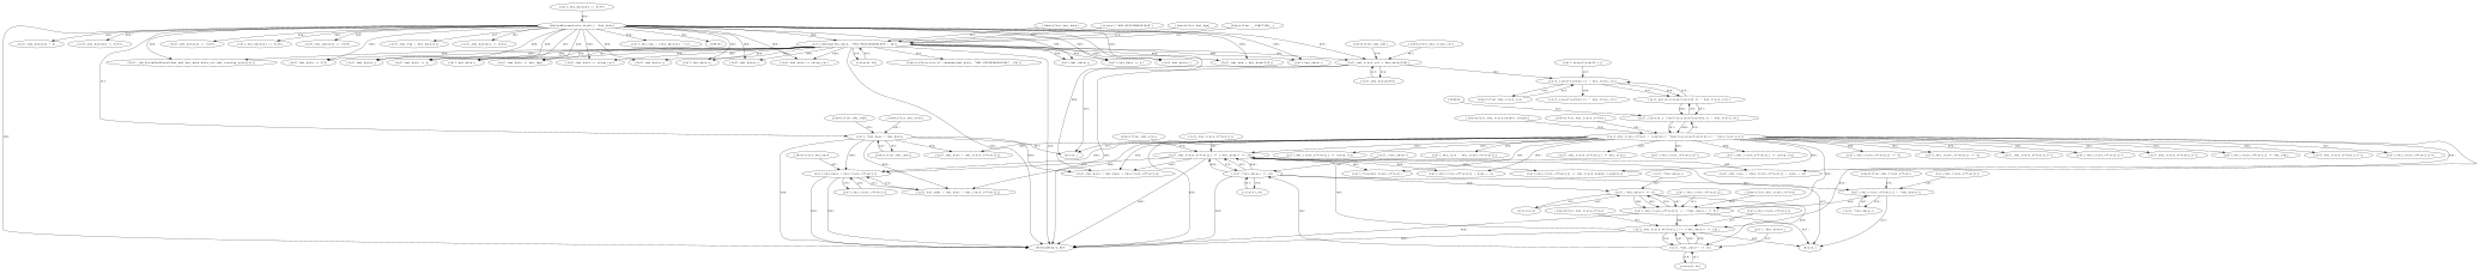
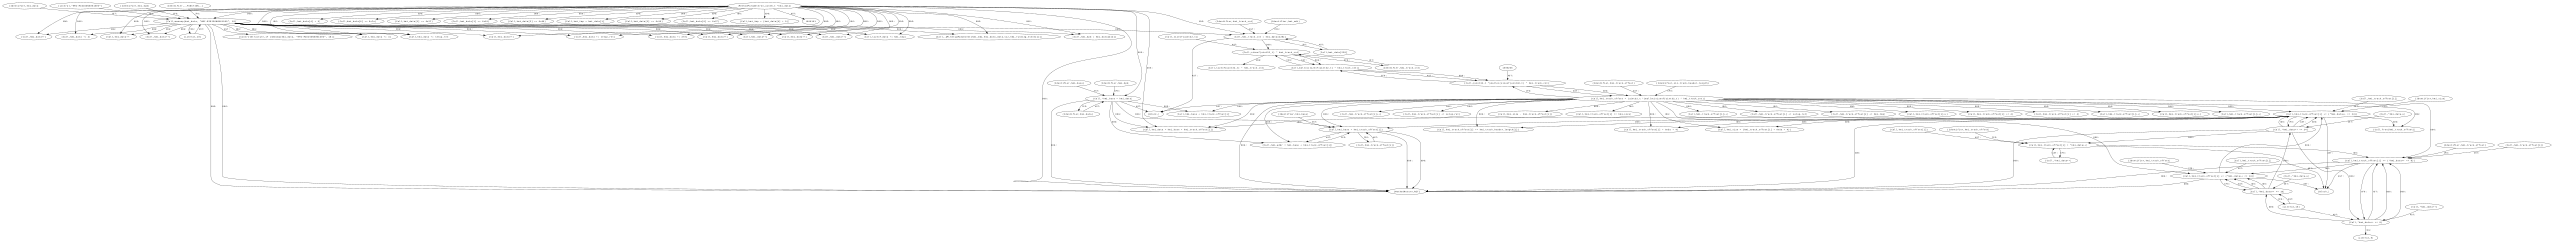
  digraph {
    fontname="Liberation Mono"
    node [fontname="Liberation Mono"]
    edge [fontname="Liberation Mono"]
    n1 [label="(Call,hmi_base + hmi_track_offset[i])"]
    n2 [label="(Call,hmi_addr = hmi_base + hmi_track_offset[i])"]
    n3 [label="(MethodReturn,RET)"]
    n4 [label="(Call,hmi_track_offset[i])"]
    n5 [label="(Call,*hmi_base = hmi_data)"]
    n6 [label="(Call,hmi_base + hmi_track_offset[i])"]
    n7 [label="(Block,)"]
    n8 [label="(Call,hmi_data = hmi_base + hmi_track_offset[i])"]
    n9 [label="(Identifier,hmi_data)"]
    n10 [label="(MethodParameterIn,uint8_t *hmi_data)"]
    n11 [label="(Call,hmi_track_cnt = hmi_data[228])"]
    n12 [label="(Call,memcmp(hmi_data, \"HMI-MIDISONG061595\", 18))"]
    n13 [label="(Call,hmi_data += 4)"]
    n14 [label="(Call,hmi_data[4] + 5)"]
    n15 [label="(Call,hmi_data[0] == 0xfe)"]
    n16 [label="(Call,hmi_data++)"]
    n17 [label="(Call,hmi_data++)"]
    n18 [label="(Call,hmi_data++)"]
    n19 [label="(Call,hmi_data++)"]
    n20 [label="(Call,hmi_data++)"]
    n21 [label="(Call,hmi_data[1] == 0x2f)"]
    n22 [label="(Call,hmi_data[1] == 0x10)"]
    n23 [label="(Call,_WM_SetupMidiEvent(hmi_mdi,hmi_data,data_siz,hmi_running_event[i]))"]
    n24 [label="(Call,hmi_data[2] == 0x00)"]
    n25 [label="(Call,hmi_data += 4)"]
    n26 [label="(Call,hmi_tmp = hmi_data[1])"]
    n27 [label="(Call,hmi_data[1] == 0x15)"]
    n28 [label="(Call,hmi_data += setup_ret)"]
    n29 [label="(Call,hmi_data++)"]
    n30 [label="(Call,hmi_bpm = hmi_data[212])"]
    n31 [label="(Call,hmi_data[0] == 0xff)"]
    n32 [label="(Call,hmi_data++)"]
    n33 [label="(Call,hmi_data++)"]
    n34 [label="(Call,hmi_data += setup_ret)"]
    n35 [label="(Call,hmi_data += 370)"]
-   n36 [label="(Call,hmi_data += hmi_tmp)"]
+   n36 [label="(Call,sizeof_data += hmi_tmp)"]
    n37 [label="(Call,hmi_tmp = (hmi_data[4] + 5))"]
    1000101
    n39 [label="(Call,sizeof(uint32_t) * hmi_track_cnt)"]
    n40 [label="(Call,hmi_data[228])"]
    n41 [label="(ControlStructure,if (memcmp(hmi_data, \"HMI-MIDISONG061595\", 18)))"]
    n42 [label="(Literal,18)"]
    n43 [label="(Call,hmi_track_offset = (uint32_t *)malloc(sizeof(uint32_t) * hmi_track_cnt))"]
    n44 [label="(Call,(uint32_t *)malloc(sizeof(uint32_t) * hmi_track_cnt))"]
    n45 [label="(Call,hmi_track_offset[i] += (*hmi_data++ << 24))"]
    n46 [label="(Call,hmi_track_offset[i] += (*hmi_data++ << 16))"]
    n47 [label="(Call,hmi_track_offset[i] += (*hmi_data++ << 8))"]
    n48 [label="(Call,hmi_track_offset[i] + 0x5a + 4)"]
    n49 [label="(Call,hmi_size < (hmi_track_offset[i] + 0x5a + 4))"]
    n50 [label="(Call,hmi_size - hmi_track_offset[i])"]
    n51 [label="(Call,hmi_track_offset[i] >= hmi_size)"]
    n52 [label="(Call,hmi_track_offset[i]++)"]
    n53 [label="(Call,hmi_track_offset[i] += setup_ret)"]
    n54 [label="(Call,free(hmi_track_offset))"]
    n55 [label="(Call,hmi_track_offset[i] += hmi_tmp)"]
    n56 [label="(Call,hmi_track_offset[i]++)"]
    n57 [label="(Call,hmi_track_offset[i] += 4)"]
    n58 [label="(Call,hmi_track_offset[i] += 4)"]
    n59 [label="(Call,hmi_track_offset[i]++)"]
    n60 [label="(Call,hmi_track_offset[i]++)"]
    n61 [label="(Call,hmi_track_offset[i]++)"]
    n62 [label="(Call,hmi_track_offset[i]++)"]
    n63 [label="(Call,hmi_track_offset[i] += setup_ret)"]
    n64 [label="(Call,hmi_track_offset[i] += hmi_track_header_length[i])"]
    n65 [label="(Call,malloc(sizeof(uint32_t) * hmi_track_cnt))"]
    n66 [label="(Call,*hmi_data++ << 24)"]
    n67 [label="(Block,)"]
    n68 [label="(Call,*hmi_data++ << 16)"]
    n69 [label="(Call,*hmi_data++ << 8)"]
    n70 [label="(Call,sizeof(uint32_t) * hmi_track_cnt)"]
    n71 [label="(Identifier,hmi_track_cnt)"]
    n72 [label="(Call,hmi_track_offset[i] = *hmi_data++)"]
-   n73 [label="(Literal,24)"]
    n74 [label="(Literal,8)"]
    n75 [label="(Call,*hmi_data++)"]
    n76 [label="(Literal,16)"]
    n77 [label="(Identifier,hmi_track_cnt)"]
    n78 [label="(Call,hmi_track_offset[i])"]
    n79 [label="(Identifier,hmi_base)"]
    n80 [label="(Identifier,hmi_size)"]
-   n81 [label="(Identifier,hmi_track_header_length)"]
+   n81 [label="(Identifier,siz_track_header_length)"]
    n82 [label="(Call,hmi_track_offset[i])"]
    n83 [label="(Call,hmi_track_offset[i])"]
    n84 [label="(Call,*hmi_data++)"]
    n85 [label="(Identifier,hmi_track_offset)"]
    n86 [label="(Call,hmi_track_offset[i])"]
    n87 [label="(Identifier,hmi_track_offset)"]
    n88 [label="(Call,*hmi_data++)"]
    n89 [label="(Identifier,hmi_track_offset)"]
    n90 [label="(Identifier,hmi_data)"]
    n91 [label="(Call,*hmi_data++)"]
    n92 [label="(Identifier,hmi_bpm)"]
    n93 [label="(Literal,\"HMI-MIDISONG061595\")"]
    n94 [label="(Identifier,hmi_bpm)"]
    n95 [label="(Call,sizeof(uint32_t))"]
    n96 [label="(Identifier,__FUNCTION__)"]
    n97 [label="(Identifier,hmi_track_offset)"]
    n98 [label="(Identifier,hmi_mdi)"]
    n99 [label="(Identifier,hmi_base)"]
    1000266
    n1 -> n2 [label="AST: "]
    n1 -> n3 [label="DDG: "]
    n1 -> n3 [label="DDG: "]
    n1 -> n4 [label="CFG: "]
    n2 -> n1 [label="CFG: "]
    n4 -> n1 [label="AST: "]
    n5 -> n1 [label="DDG: "]
    n5 -> n2 [label="DDG: "]
    n5 -> n3 [label="DDG: "]
    n5 -> n6 [label="DDG: "]
    n5 -> n7 [label="AST: "]
    n5 -> n8 [label="DDG: "]
    n5 -> n9 [label="CFG: "]
    n9 -> n5 [label="AST: "]
    n10 -> n3 [label="DDG: "]
-   n10 -> n5 [label="AST: "]
+   n10 -> n5 [label="DDG: "]
    n10 -> n8 [label="DDG: "]
    n10 -> n11 [label="DDG: "]
    n10 -> n12 [label="DDG: "]
    n10 -> n13 [label="DDG: "]
    n10 -> n14 [label="DDG: "]
    n10 -> n15 [label="DDG: "]
    n10 -> n16 [label="DDG: "]
    n10 -> n17 [label="DDG: "]
    n10 -> n18 [label="DDG: "]
    n10 -> n19 [label="DDG: "]
    n10 -> n20 [label="DDG: "]
    n10 -> n21 [label="DDG: "]
    n10 -> n22 [label="DDG: "]
    n10 -> n23 [label="DDG: "]
    n10 -> n24 [label="DDG: "]
    n10 -> n25 [label="DDG: "]
-   n10 -> n26 [label="AST: "]
+   n10 -> n26 [label="DDG: "]
    n10 -> n27 [label="DDG: "]
    n10 -> n28 [label="DDG: "]
    n10 -> n29 [label="DDG: "]
    n10 -> n30 [label="DDG: "]
-   n31 -> n10 [label="DDG: "]
+   n10 -> n31 [label="DDG: "]
    n10 -> n32 [label="DDG: "]
    n10 -> n33 [label="DDG: "]
    n10 -> n34 [label="DDG: "]
    n10 -> n35 [label="DDG: "]
    n10 -> n36 [label="DDG: "]
    n10 -> n37 [label="DDG: "]
-   n10 -> 1000101 [label="DDG: "]
-   n11 -> n3 [label="DDG: "]
+   n10 -> 1000101 [label="AST: "]
    n11 -> n7 [label="AST: "]
    n11 -> n39 [label="DDG: "]
    n11 -> n40 [label="CFG: "]
    n12 -> n3 [label="DDG: "]
    n12 -> n3 [label="DDG: "]
    n12 -> n11 [label="DDG: "]
    n12 -> n13 [label="DDG: "]
    n12 -> n16 [label="DDG: "]
    n12 -> n17 [label="DDG: "]
    n12 -> n18 [label="DDG: "]
    n12 -> n19 [label="DDG: "]
    n12 -> n20 [label="DDG: "]
    n12 -> n23 [label="DDG: "]
    n12 -> n25 [label="DDG: "]
    n12 -> n28 [label="DDG: "]
    n12 -> n29 [label="DDG: "]
    n12 -> n30 [label="DDG: "]
    n12 -> n32 [label="DDG: "]
    n12 -> n33 [label="DDG: "]
    n12 -> n34 [label="DDG: "]
    n12 -> n35 [label="DDG: "]
    n12 -> n36 [label="DDG: "]
    n12 -> n41 [label="AST: "]
    n12 -> n42 [label="CFG: "]
    n39 -> n65 [label="AST: "]
    n39 -> n65 [label="DDG: "]
    n39 -> n70 [label="DDG: "]
    n39 -> n71 [label="CFG: "]
    n40 -> n11 [label="AST: "]
    n42 -> n12 [label="AST: "]
    n43 -> n1 [label="DDG: "]
    n43 -> n2 [label="DDG: "]
    n43 -> n3 [label="DDG: "]
    n43 -> n6 [label="DDG: "]
    n43 -> n7 [label="AST: "]
    n43 -> n8 [label="DDG: "]
    n43 -> n44 [label="CFG: "]
    n43 -> n45 [label="DDG: "]
    n43 -> n46 [label="DDG: "]
    n43 -> n47 [label="DDG: "]
    n43 -> n48 [label="DDG: "]
    n43 -> n49 [label="DDG: "]
    n43 -> n50 [label="DDG: "]
    n43 -> n51 [label="DDG: "]
    n43 -> n52 [label="DDG: "]
    n43 -> n53 [label="DDG: "]
    n43 -> n54 [label="DDG: "]
    n43 -> n55 [label="DDG: "]
    n43 -> n56 [label="DDG: "]
    n43 -> n57 [label="DDG: "]
    n43 -> n58 [label="DDG: "]
    n43 -> n59 [label="DDG: "]
    n43 -> n60 [label="DDG: "]
    n43 -> n61 [label="DDG: "]
    n43 -> n62 [label="DDG: "]
    n43 -> n63 [label="DDG: "]
    n43 -> n64 [label="DDG: "]
    n44 -> n43 [label="AST: "]
    n44 -> n43 [label="DDG: "]
    n44 -> n65 [label="CFG: "]
    n45 -> n1 [label="DDG: "]
    n45 -> n3 [label="DDG: "]
    n45 -> n8 [label="DDG: "]
    n45 -> n48 [label="DDG: "]
    n45 -> n49 [label="DDG: "]
    n45 -> n54 [label="DDG: "]
-   n45 -> n64 [label="AST: "]
+   n45 -> n64 [label="DDG: "]
    n45 -> n66 [label="CFG: "]
    n45 -> n67 [label="AST: "]
    n46 -> n3 [label="DDG: "]
    n46 -> n45 [label="DDG: "]
    n46 -> n67 [label="AST: "]
    n46 -> n68 [label="CFG: "]
    n47 -> n3 [label="DDG: "]
    n47 -> n46 [label="DDG: "]
    n47 -> n67 [label="AST: "]
    n47 -> n69 [label="CFG: "]
    n65 -> n39 [label="CFG: "]
    n65 -> n44 [label="AST: "]
    n65 -> n44 [label="DDG: "]
    n66 -> n3 [label="DDG: "]
    n66 -> n45 [label="AST: "]
    n66 -> n45 [label="DDG: "]
    n66 -> n45 [label="DDG: "]
    n66 -> n69 [label="DDG: "]
    n66 -> n72 [label="DDG: "]
-   n66 -> n73 [label="CFG: "]
    n68 -> n46 [label="AST: "]
    n68 -> n46 [label="DDG: "]
    n68 -> n46 [label="DDG: "]
    n68 -> n66 [label="DDG: "]
    n68 -> n76 [label="CFG: "]
    n69 -> n47 [label="AST: "]
    n69 -> n47 [label="DDG: "]
    n69 -> n47 [label="DDG: "]
    n69 -> n68 [label="DDG: "]
    n69 -> n74 [label="CFG: "]
    n71 -> n39 [label="AST: "]
    n72 -> n47 [label="DDG: "]
    n72 -> n67 [label="AST: "]
    n72 -> n75 [label="CFG: "]
-   n73 -> n66 [label="AST: "]
-   n74 -> n69 [label="AST: "]
+   n76 -> n69 [label="AST: "]
    n75 -> n72 [label="AST: "]
    n76 -> n68 [label="AST: "]
    n77 -> n11 [label="AST: "]
    n78 -> n47 [label="AST: "]
    n79 -> n1 [label="AST: "]
    n80 -> n45 [label="CFG: "]
    n81 -> n43 [label="CFG: "]
    n82 -> n72 [label="AST: "]
    n83 -> n45 [label="AST: "]
    n84 -> n69 [label="AST: "]
    n85 -> n47 [label="CFG: "]
    n86 -> n46 [label="AST: "]
    n87 -> n72 [label="CFG: "]
    n88 -> n68 [label="AST: "]
    n89 -> n46 [label="CFG: "]
    n90 -> n12 [label="AST: "]
    n91 -> n66 [label="AST: "]
    n92 -> n5 [label="CFG: "]
    n93 -> n12 [label="AST: "]
    n94 -> n12 [label="CFG: "]
    n95 -> n39 [label="AST: "]
    n96 -> n12 [label="CFG: "]
    n97 -> n43 [label="AST: "]
    n98 -> n11 [label="CFG: "]
    n99 -> n5 [label="AST: "]
    1000266 -> n44 [label="AST: "]
  }
